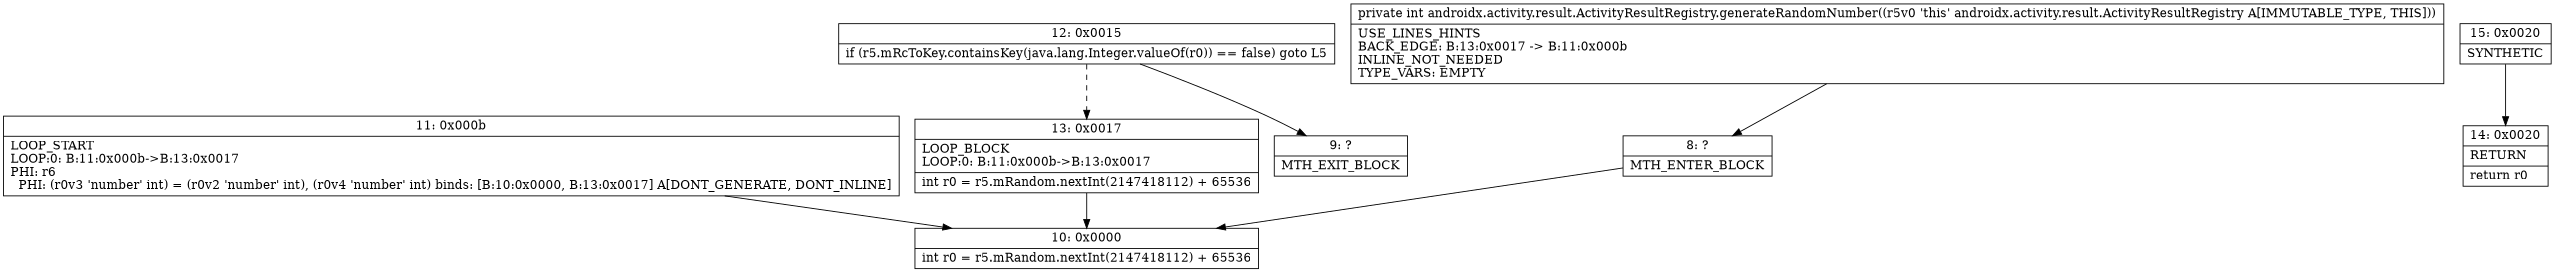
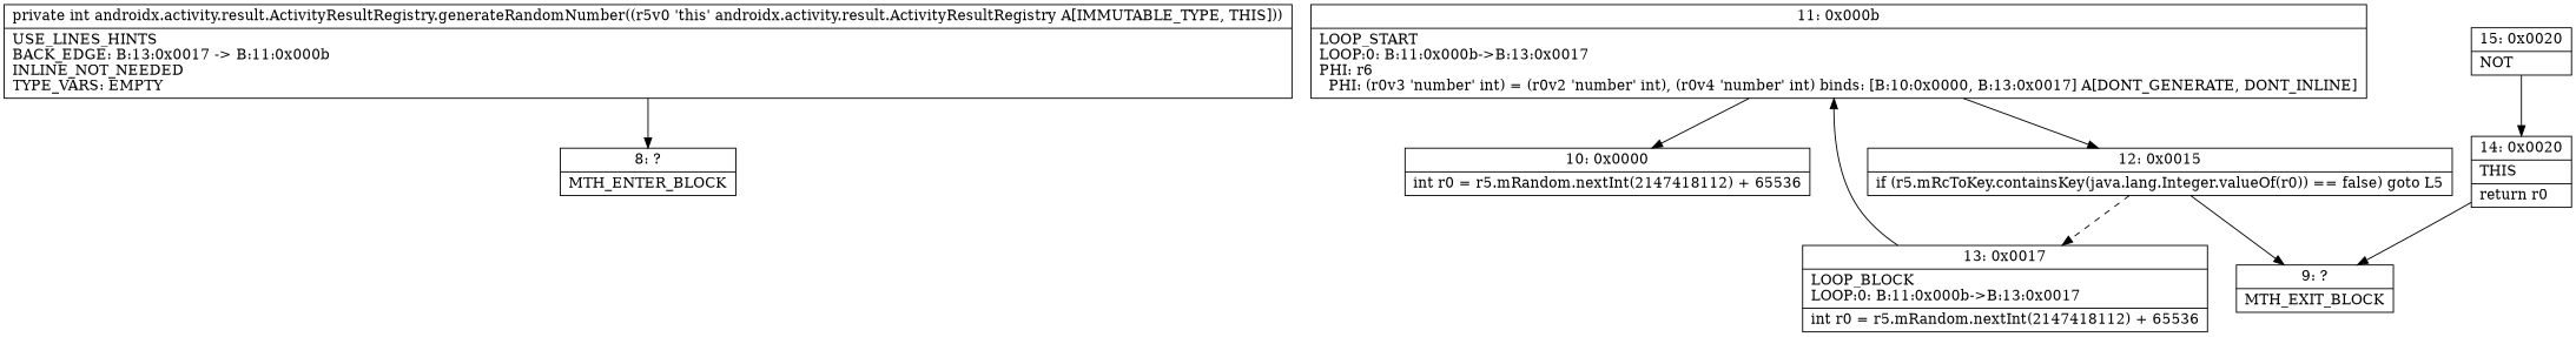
  digraph {
    node [shape=record]
    n1 [label="{8\:\ ?|MTH_ENTER_BLOCK\l}"]
    n2 [label="{10\:\ 0x0000|int r0 = r5.mRandom.nextInt(2147418112) + 65536\l}"]
    n3 [label="{11\:\ 0x000b|LOOP_START\lLOOP:0: B:11:0x000b\-\>B:13:0x0017\lPHI: r6 \l  PHI: (r0v3 'number' int) = (r0v2 'number' int), (r0v4 'number' int) binds: [B:10:0x0000, B:13:0x0017] A[DONT_GENERATE, DONT_INLINE]\l}"]
    n4 [label="{12\:\ 0x0015|if (r5.mRcToKey.containsKey(java.lang.Integer.valueOf(r0)) == false) goto L5\l}"]
    n5 [label="{13\:\ 0x0017|LOOP_BLOCK\lLOOP:0: B:11:0x000b\-\>B:13:0x0017\l|int r0 = r5.mRandom.nextInt(2147418112) + 65536\l}"]
    n6 [label="{9\:\ ?|MTH_EXIT_BLOCK\l}"]
-   n7 [label="{15\:\ 0x0020|SYNTHETIC\l}"]
-   n8 [label="{14\:\ 0x0020|RETURN\l|return r0\l}"]
+   n7 [label="{15\:\ 0x0020|NOT\l}"]
+   n8 [label="{14\:\ 0x0020|THIS\l|return r0\l}"]
    n9 [label="{private int androidx.activity.result.ActivityResultRegistry.generateRandomNumber((r5v0 'this' androidx.activity.result.ActivityResultRegistry A[IMMUTABLE_TYPE, THIS]))  | USE_LINES_HINTS\lBACK_EDGE: B:13:0x0017 \-\> B:11:0x000b\lINLINE_NOT_NEEDED\lTYPE_VARS: EMPTY\l}"]
-   n1 -> n2
    n3 -> n2
+   n3 -> n4
    n4 -> n5 [style=dashed]
    n4 -> n6
-   n5 -> n2
+   n5 -> n3
    n7 -> n8
+   n8 -> n6
    n9 -> n1
  }
